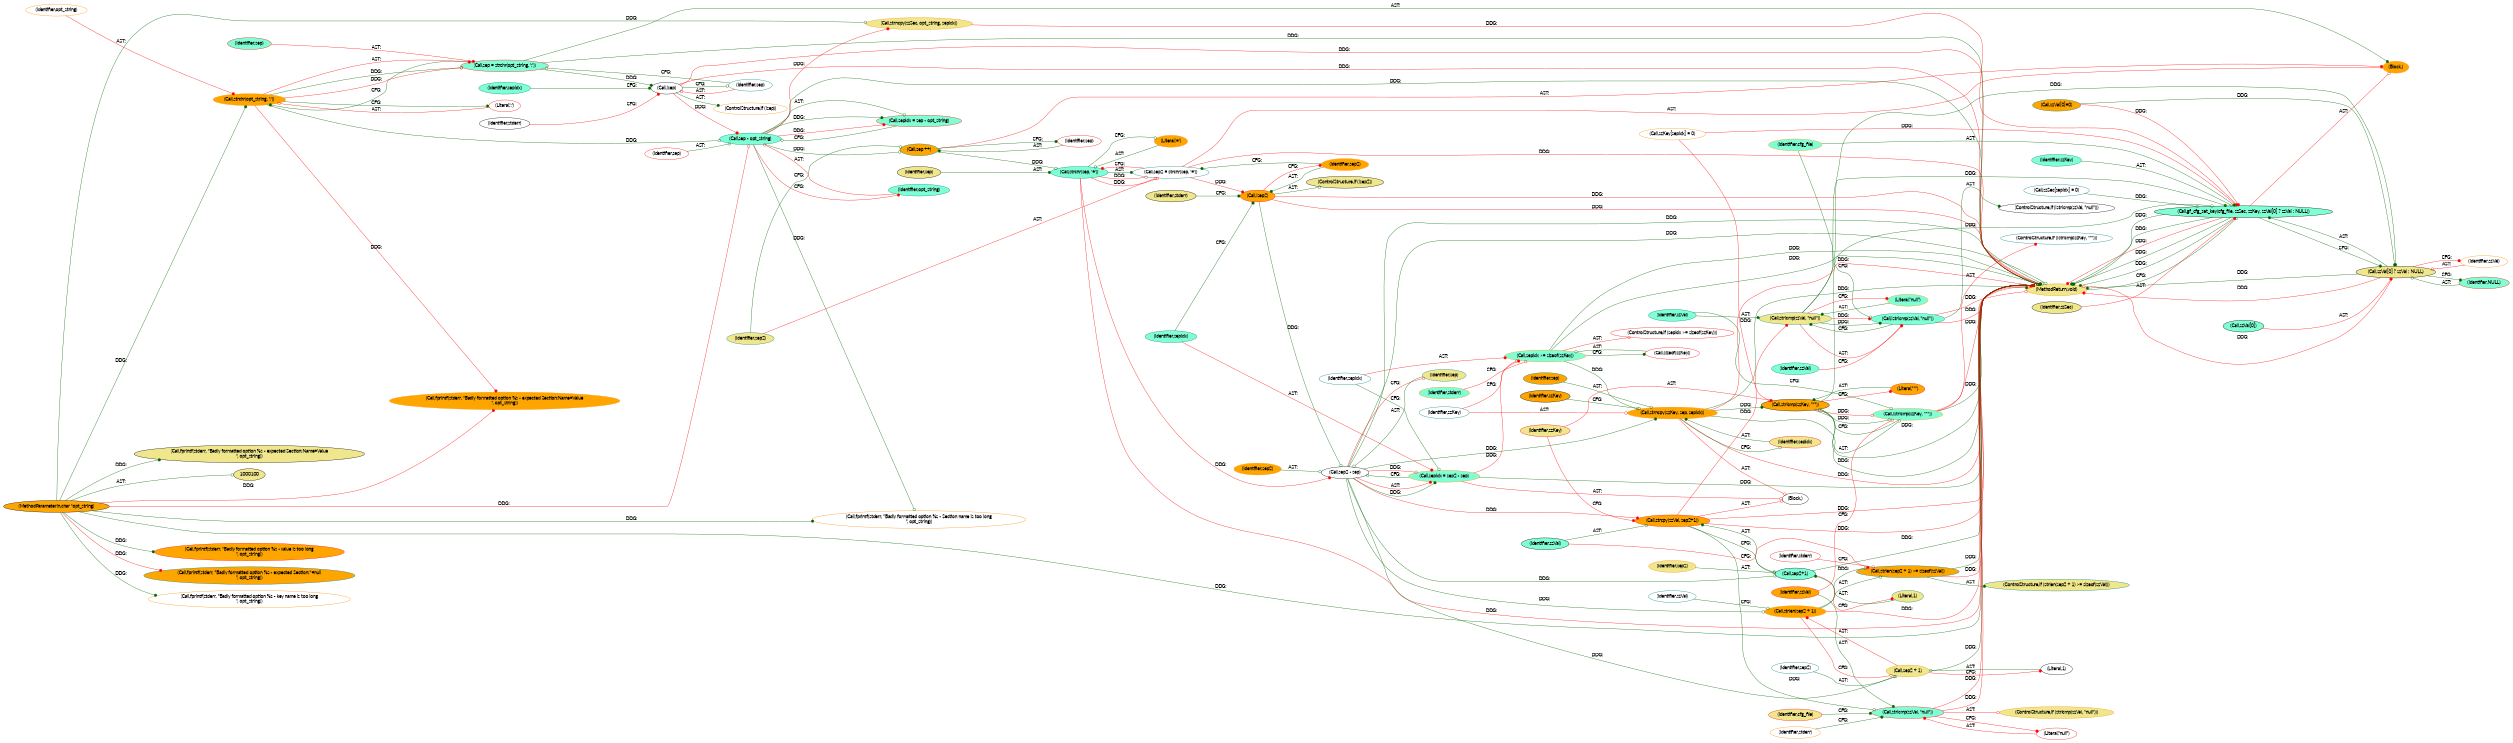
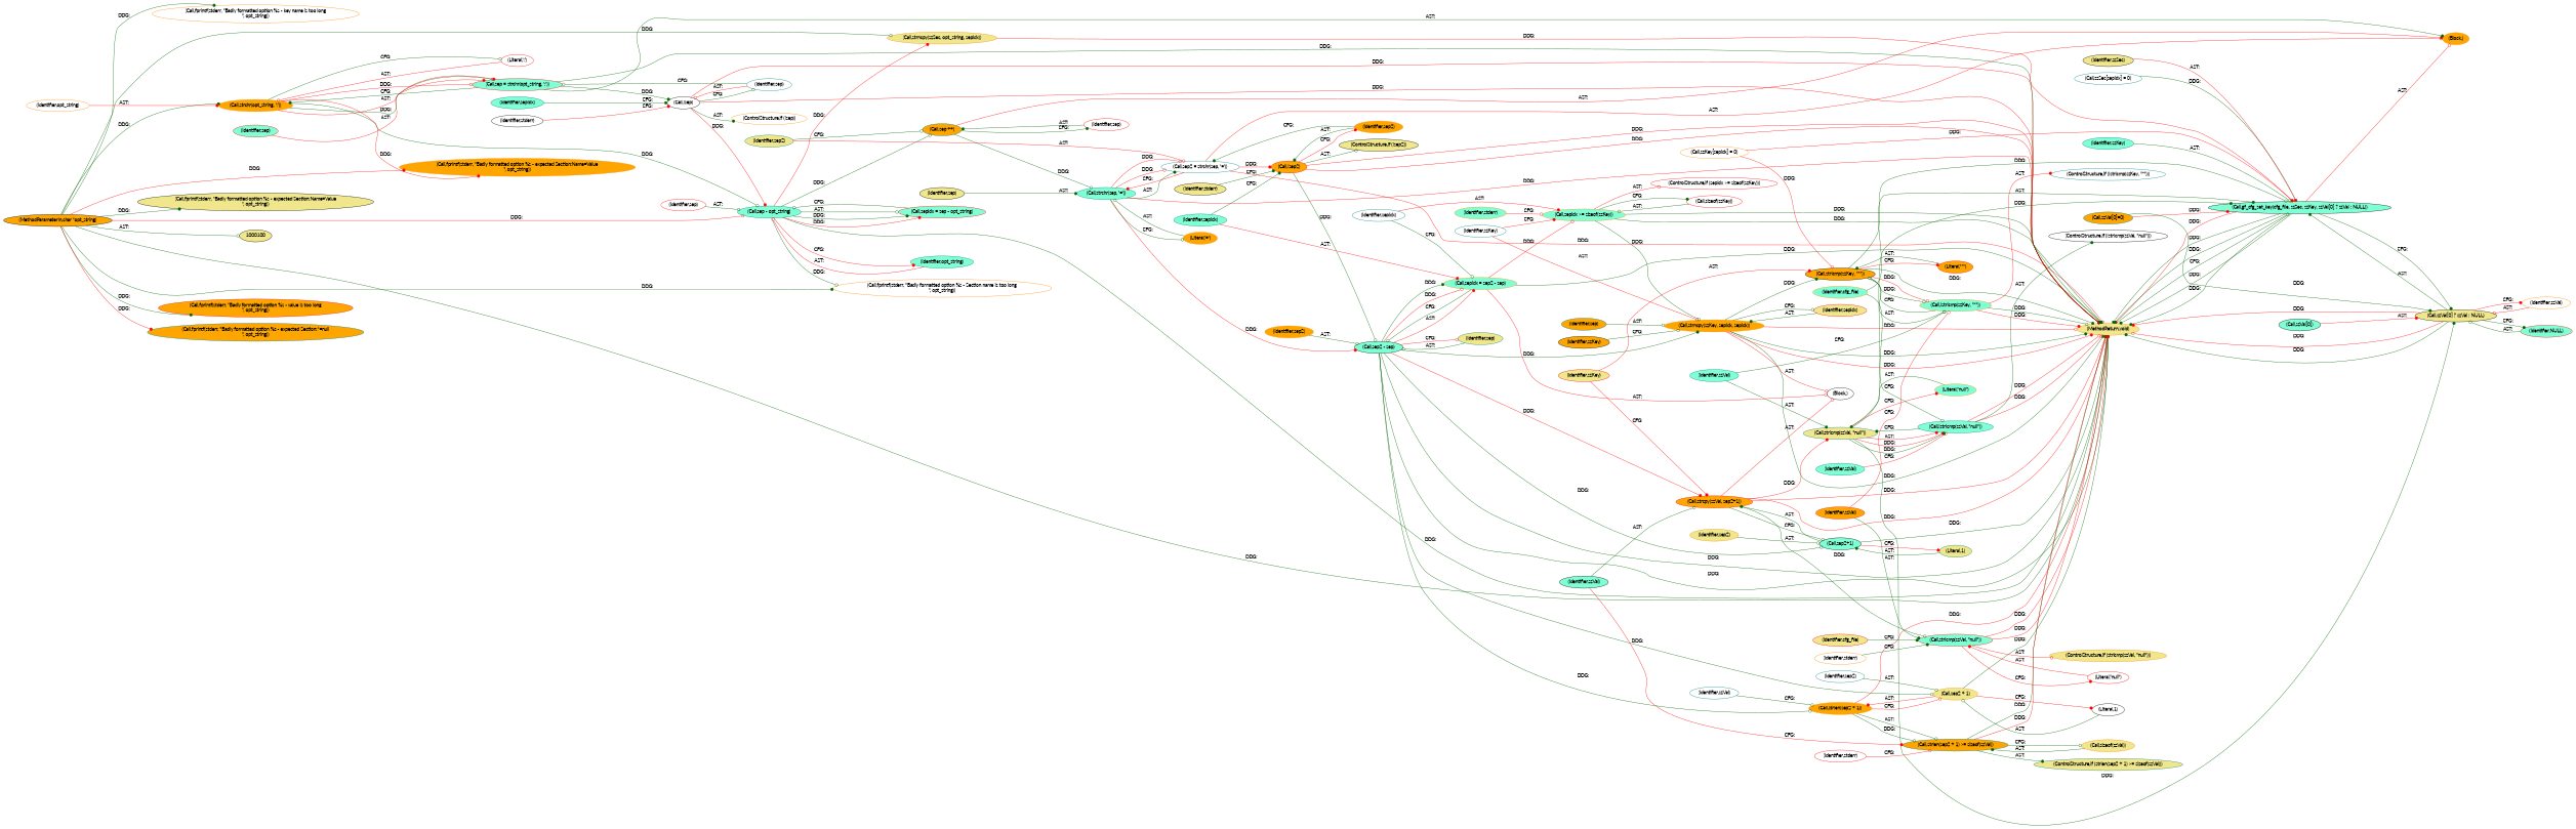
  digraph {
    fontname=Lato
    rankdir=LR
    node [color=teal fillcolor=white fontname=Lato style=filled]
    edge [arrowhead=dot color=darkgreen fontname=Lato]
    n1 [fillcolor=aquamarine label="(Call,strchr(sep, '='))"]
    n2 [label="(Call,sep2 = strchr(sep, '='))"]
-   n3 [color=black label="(Call,sep2 - sep)"]
+   n3 [color=black fillcolor=aquamarine label="(Call,sep2 - sep)"]
    n4 [color=darkorange fillcolor=khaki label="(MethodReturn,void)"]
    n5 [color=darkorange fillcolor=orange label="(Literal,'=')"]
    n6 [color=darkorange fillcolor=orange label="(Block,)"]
    n7 [color=red fillcolor=orange label="(Call,!sep2)"]
    n8 [color=darkorange fillcolor=aquamarine label="(Call,sepIdx = sep2 - sep)"]
-   n9 [color=darkorange fillcolor=orange label="(Call,strncpy(szKey, sep, sepIdx))"]
+   n9 [color=darkorange fillcolor=orange label="(Call,strncpy(szKey, sepIdx, sepIdx))"]
    n10 [color=darkorange fillcolor=orange label="(Call,strlen(sep2 + 1))"]
    n11 [color=darkorange fillcolor=khaki label="(Call,sep2 + 1)"]
    n12 [color=red fillcolor=orange label="(Call,strcpy(szVal, sep2+1))"]
    n13 [color=black fillcolor=aquamarine label="(Call,sep2+1)"]
    n14 [fillcolor=khaki label="(Identifier,sep)"]
    n15 [color=black fillcolor=aquamarine label="(Call,gf_cfg_set_key(cfg_file, szSec, szKey, szVal[0] ? szVal : NULL))"]
    n16 [fillcolor=orange label="(Call,sep ++)"]
    n17 [color=red label="(Identifier,sep)"]
    n18 [fillcolor=aquamarine label="(Call,sep - opt_string)"]
    n19 [color=red fillcolor=aquamarine label="(Call,sepIdx = sep - opt_string)"]
    n20 [color=darkorange label="(Call,fprintf(stderr, \"Badly formatted option %s - Section name is too long\n\", opt_string))"]
    n21 [color=darkorange fillcolor=khaki label="(Call,strncpy(szSec, opt_string, sepIdx))"]
    n22 [fillcolor=aquamarine label="(Identifier,opt_string)"]
    n23 [color=black label="(Call,!sep)"]
    n24 [label="(Identifier,sep)"]
    n25 [color=darkorange label="(ControlStructure,if (!sep))"]
    n26 [color=red fillcolor=aquamarine label="(Call,sep = strchr(opt_string, ':'))"]
    n27 [color=darkorange fillcolor=orange label="(Call,strchr(opt_string, ':'))"]
    n28 [color=darkorange fillcolor=orange label="(Call,fprintf(stderr, \"Badly formatted option %s - expected Section:Name=Value\n\", opt_string))"]
    n29 [color=red label="(Literal,':')"]
    n30 [color=black fillcolor=orange label="(MethodParameterIn,char *opt_string)"]
    n31 [color=red fillcolor=orange label="(Call,fprintf(stderr, \"Badly formatted option %s - value is too long\n\", opt_string))"]
    n32 [fillcolor=orange label="(Call,fprintf(stderr, \"Badly formatted option %s - expected Section:*=null\n\", opt_string))"]
    n33 [color=darkorange label="(Call,fprintf(stderr, \"Badly formatted option %s - key name is too long\n\", opt_string))"]
    n34 [color=black fillcolor=khaki label="(Call,fprintf(stderr, \"Badly formatted option %s - expected Section:Name=Value\n\", opt_string))"]
    1000100 [color=black fillcolor=khaki]
    n36 [color=darkorange fillcolor=orange label="(Identifier,sep2)"]
    n37 [color=black fillcolor=khaki label="(ControlStructure,if (!sep2))"]
    n38 [color=darkorange fillcolor=aquamarine label="(Call,sepIdx >= sizeof(szKey))"]
    n39 [color=black label="(Block,)"]
    n40 [color=black fillcolor=orange label="(Call,stricmp(szKey, \"*\"))"]
    n41 [color=red fillcolor=khaki label="(Identifier,sepIdx)"]
    n42 [fillcolor=orange label="(Call,strlen(sep2 + 1) >= sizeof(szVal))"]
    n43 [color=black label="(Literal,1)"]
    n44 [color=red fillcolor=aquamarine label="(Call,stricmp(szVal, \"null\"))"]
    n45 [fillcolor=khaki label="(Call,stricmp(szVal, \"null\"))"]
    n46 [fillcolor=khaki label="(Literal,1)"]
    n47 [color=red label="(Call,sizeof(szKey))"]
    n48 [color=red label="(ControlStructure,if (sepIdx >= sizeof(szKey)))"]
    n49 [color=darkorange fillcolor=aquamarine label="(Call,!stricmp(szKey, \"*\"))"]
    n50 [color=red fillcolor=orange label="(Literal,\"*\")"]
    n51 [label="(ControlStructure,if (!stricmp(szKey, \"*\")))"]
    n52 [color=black fillcolor=khaki label="(Call,szVal[0] ? szVal : NULL)"]
    n53 [color=darkorange label="(Identifier,szVal)"]
    n54 [color=red fillcolor=aquamarine label="(Identifier,NULL)"]
+   n55 [color=darkorange fillcolor=khaki label="(Call,sizeof(szVal))"]
    n56 [fillcolor=khaki label="(ControlStructure,if (strlen(sep2 + 1) >= sizeof(szVal)))"]
    n57 [color=darkorange fillcolor=khaki label="(ControlStructure,if (stricmp(szVal, \"null\")))"]
    n58 [color=red label="(Literal,\"null\")"]
    n59 [fillcolor=aquamarine label="(Call,!stricmp(szVal, \"null\"))"]
    n60 [color=darkorange fillcolor=aquamarine label="(Literal,\"null\")"]
    n61 [color=black label="(ControlStructure,if (!stricmp(szVal, \"null\")))"]
    n62 [color=black label="(Identifier,stderr)"]
    n63 [color=darkorange label="(Call,szKey[sepIdx] = 0)"]
    n64 [color=red label="(Identifier,sep)"]
    n65 [color=red fillcolor=aquamarine label="(Identifier,sep)"]
    n66 [color=darkorange fillcolor=aquamarine label="(Identifier,stderr)"]
    n67 [fillcolor=orange label="(Identifier,sep)"]
    n68 [label="(Identifier,szVal)"]
    n69 [color=darkorange fillcolor=khaki label="(Identifier,sep2)"]
    n70 [fillcolor=aquamarine label="(Identifier,sepIdx)"]
    n71 [fillcolor=khaki label="(Identifier,sep2)"]
    n72 [label="(Call,szSec[sepIdx] = 0)"]
    n73 [color=black fillcolor=orange label="(Identifier,szKey)"]
    n74 [fillcolor=aquamarine label="(Identifier,szKey)"]
    n75 [color=red fillcolor=khaki label="(Identifier,cfg_file)"]
    n76 [color=black fillcolor=khaki label="(Identifier,sep)"]
    n77 [color=black fillcolor=khaki label="(Identifier,stderr)"]
    n78 [label="(Identifier,szKey)"]
    n79 [fillcolor=aquamarine label="(Identifier,szVal)"]
    n80 [color=black fillcolor=khaki label="(Identifier,szSec)"]
    n81 [color=darkorange fillcolor=orange label="(Identifier,sep2)"]
    n82 [label="(Identifier,sep2)"]
    n83 [color=darkorange label="(Identifier,stderr)"]
    n84 [color=black fillcolor=aquamarine label="(Identifier,szVal)"]
    n85 [fillcolor=aquamarine label="(Identifier,szVal)"]
    n86 [fillcolor=aquamarine label="(Identifier,sepIdx)"]
    n87 [color=black fillcolor=aquamarine label="(Call,szVal[0])"]
    n88 [label="(Identifier,sepIdx)"]
    n89 [color=red fillcolor=orange label="(Identifier,szVal)"]
    n90 [color=red fillcolor=khaki label="(Identifier,szKey)"]
    n91 [color=darkorange label="(Identifier,opt_string)"]
    n92 [fillcolor=orange label="(Call,szVal[0]=0)"]
    n93 [color=darkorange fillcolor=aquamarine label="(Identifier,cfg_file)"]
    n94 [color=red label="(Identifier,stderr)"]
    n1 -> n2 [label="AST: "]
    n1 -> n2 [arrowhead=odot color=red label="DDG: "]
    n1 -> n2 [arrowhead=odot color=red label="DDG: "]
    n1 -> n3 [color=red label="DDG: "]
    n1 -> n4 [arrowhead=odot color=red label="DDG: "]
    n1 -> n5 [arrowhead=odot label="CFG: "]
    n2 -> n1 [color=red label="CFG: "]
    n2 -> n4 [arrowhead=odot color=red label="DDG: "]
    n2 -> n6 [arrowhead=odot color=red label="AST: "]
    n2 -> n7 [color=red label="DDG: "]
    n3 -> n4 [arrowhead=odot label="DDG: "]
    n3 -> n4 [arrowhead=odot label="DDG: "]
    n3 -> n8 [color=red label="AST: "]
    n3 -> n8 [label="DDG: "]
    n3 -> n8 [arrowhead=odot color=red label="DDG: "]
    n3 -> n9 [label="DDG: "]
    n3 -> n10 [arrowhead=odot label="DDG: "]
    n3 -> n11 [arrowhead=odot label="DDG: "]
    n3 -> n12 [color=red label="DDG: "]
    n3 -> n13 [arrowhead=odot label="DDG: "]
    n3 -> n14 [arrowhead=odot color=red label="CFG: "]
    n4 -> n15 [arrowhead=odot label="CFG: "]
    n5 -> n1 [arrowhead=odot label="AST: "]
    n7 -> n3 [arrowhead=odot label="DDG: "]
    n7 -> n4 [color=red label="DDG: "]
    n7 -> n4 [arrowhead=odot color=red label="DDG: "]
    n7 -> n36 [color=red label="CFG: "]
    n7 -> n37 [arrowhead=odot label="AST: "]
    n8 -> n3 [arrowhead=odot label="CFG: "]
    n8 -> n4 [label="DDG: "]
    n8 -> n38 [arrowhead=odot color=red label="DDG: "]
    n8 -> n39 [arrowhead=odot color=red label="AST: "]
    n9 -> n4 [label="DDG: "]
    n9 -> n4 [arrowhead=odot color=red label="DDG: "]
    n9 -> n4 [label="DDG: "]
    n9 -> n4 [color=red label="DDG: "]
    n9 -> n39 [arrowhead=odot color=red label="AST: "]
    n9 -> n40 [label="DDG: "]
    n9 -> n41 [arrowhead=odot label="CFG: "]
    n10 -> n4 [color=red label="DDG: "]
    n10 -> n11 [arrowhead=odot color=red label="CFG: "]
    n10 -> n42 [arrowhead=odot label="AST: "]
    n10 -> n42 [arrowhead=odot label="DDG: "]
    n11 -> n4 [label="DDG: "]
    n11 -> n10 [color=red label="AST: "]
    n11 -> n43 [color=red label="CFG: "]
    n12 -> n4 [color=red label="DDG: "]
    n12 -> n4 [color=red label="DDG: "]
    n12 -> n13 [arrowhead=odot label="CFG: "]
    n12 -> n39 [arrowhead=odot color=red label="AST: "]
    n12 -> n44 [arrowhead=odot label="DDG: "]
    n12 -> n45 [color=red label="DDG: "]
    n13 -> n4 [arrowhead=odot label="DDG: "]
    n13 -> n12 [label="AST: "]
    n13 -> n46 [color=red label="CFG: "]
    n14 -> n3 [arrowhead=odot label="AST: "]
    n15 -> n4 [label="DDG: "]
    n15 -> n4 [label="DDG: "]
    n15 -> n4 [color=red label="DDG: "]
    n15 -> n4 [label="DDG: "]
    n15 -> n4 [label="DDG: "]
    n15 -> n6 [arrowhead=odot color=red label="AST: "]
    n15 -> n52 [label="CFG: "]
    n16 -> n1 [arrowhead=odot label="DDG: "]
    n16 -> n6 [color=red label="AST: "]
    n16 -> n17 [label="CFG: "]
    n17 -> n16 [label="AST: "]
    n18 -> n4 [arrowhead=odot label="DDG: "]
    n18 -> n16 [arrowhead=odot label="DDG: "]
    n18 -> n19 [arrowhead=odot label="AST: "]
    n18 -> n19 [label="DDG: "]
    n18 -> n19 [color=red label="DDG: "]
    n18 -> n20 [arrowhead=odot label="DDG: "]
    n18 -> n21 [color=red label="DDG: "]
    n18 -> n22 [color=red label="CFG: "]
    n19 -> n18 [arrowhead=odot label="CFG: "]
    n21 -> n15 [color=red label="DDG: "]
    n22 -> n18 [arrowhead=odot color=red label="AST: "]
    n23 -> n4 [arrowhead=odot color=red label="DDG: "]
    n23 -> n4 [arrowhead=odot color=red label="DDG: "]
    n23 -> n18 [color=red label="DDG: "]
    n23 -> n24 [arrowhead=odot label="CFG: "]
    n23 -> n25 [label="AST: "]
    n24 -> n23 [arrowhead=odot color=red label="AST: "]
    n24 -> n26 [arrowhead=odot label="CFG: "]
    n26 -> n4 [arrowhead=odot label="DDG: "]
    n26 -> n6 [label="AST: "]
    n26 -> n23 [label="DDG: "]
    n26 -> n27 [label="CFG: "]
    n27 -> n18 [arrowhead=odot label="DDG: "]
    n27 -> n26 [color=red label="AST: "]
    n27 -> n26 [arrowhead=odot label="DDG: "]
    n27 -> n26 [arrowhead=odot color=red label="DDG: "]
    n27 -> n28 [color=red label="DDG: "]
-   n27 -> n29 [label="CFG: "]
+   n27 -> n29 [arrowhead=odot label="CFG: "]
    n29 -> n27 [arrowhead=odot color=red label="AST: "]
    n30 -> n4 [label="DDG: "]
    n30 -> n18 [arrowhead=odot color=red label="DDG: "]
    n30 -> n20 [label="DDG: "]
    n30 -> n21 [arrowhead=odot label="DDG: "]
    n30 -> n27 [label="DDG: "]
    n30 -> n28 [color=red label="DDG: "]
    n30 -> n31 [label="DDG: "]
    n30 -> n32 [color=red label="DDG: "]
    n30 -> n33 [label="DDG: "]
    n30 -> n34 [label="DDG: "]
    n30 -> 1000100 [arrowhead=odot label="AST: "]
    n36 -> n2 [label="CFG: "]
    n36 -> n7 [label="AST: "]
    n38 -> n4 [label="DDG: "]
    n38 -> n4 [label="DDG: "]
    n38 -> n9 [arrowhead=odot label="DDG: "]
    n38 -> n47 [label="CFG: "]
    n38 -> n48 [arrowhead=odot color=red label="AST: "]
    n40 -> n4 [label="DDG: "]
    n40 -> n15 [arrowhead=odot label="DDG: "]
    n40 -> n49 [arrowhead=odot label="AST: "]
    n40 -> n49 [arrowhead=odot color=red label="DDG: "]
    n40 -> n49 [arrowhead=odot label="DDG: "]
    n40 -> n50 [color=red label="CFG: "]
    n41 -> n9 [label="AST: "]
    n42 -> n4 [label="DDG: "]
    n42 -> n4 [arrowhead=odot color=red label="DDG: "]
+   n42 -> n55 [arrowhead=odot label="CFG: "]
    n42 -> n56 [label="AST: "]
    n43 -> n11 [arrowhead=odot label="AST: "]
    n44 -> n4 [color=red label="DDG: "]
    n44 -> n4 [arrowhead=odot color=red label="DDG: "]
    n44 -> n57 [arrowhead=odot color=red label="AST: "]
    n44 -> n58 [color=red label="CFG: "]
    n45 -> n15 [label="DDG: "]
    n45 -> n52 [label="DDG: "]
    n45 -> n59 [color=red label="AST: "]
    n45 -> n59 [color=red label="DDG: "]
    n45 -> n59 [label="DDG: "]
    n45 -> n60 [color=red label="CFG: "]
    n46 -> n13 [label="AST: "]
    n47 -> n38 [arrowhead=odot label="AST: "]
    n49 -> n4 [color=red label="DDG: "]
    n49 -> n4 [arrowhead=odot label="DDG: "]
    n49 -> n40 [arrowhead=odot label="CFG: "]
    n49 -> n51 [color=red label="AST: "]
    n50 -> n40 [label="AST: "]
    n52 -> n4 [arrowhead=odot color=red label="DDG: "]
    n52 -> n4 [label="DDG: "]
    n52 -> n4 [color=red label="DDG: "]
    n52 -> n15 [label="AST: "]
    n52 -> n53 [color=red label="CFG: "]
    n52 -> n54 [label="CFG: "]
    n53 -> n52 [arrowhead=odot color=red label="AST: "]
    n54 -> n52 [arrowhead=odot label="AST: "]
+   n55 -> n42 [label="AST: "]
    n58 -> n44 [color=red label="AST: "]
    n59 -> n4 [arrowhead=odot color=red label="DDG: "]
    n59 -> n4 [arrowhead=odot color=red label="DDG: "]
    n59 -> n45 [label="CFG: "]
    n59 -> n61 [label="AST: "]
    n60 -> n45 [label="AST: "]
    n62 -> n23 [color=red label="CFG: "]
    n63 -> n15 [arrowhead=odot color=red label="DDG: "]
    n63 -> n40 [arrowhead=odot color=red label="DDG: "]
    n64 -> n18 [arrowhead=odot label="AST: "]
    n65 -> n26 [color=red label="AST: "]
    n66 -> n38 [arrowhead=odot color=red label="CFG: "]
    n67 -> n9 [arrowhead=odot label="AST: "]
    n68 -> n10 [arrowhead=odot label="CFG: "]
    n69 -> n13 [arrowhead=odot label="AST: "]
    n70 -> n7 [label="CFG: "]
    n70 -> n8 [color=red label="AST: "]
    n71 -> n2 [arrowhead=odot color=red label="AST: "]
    n71 -> n16 [arrowhead=odot label="CFG: "]
    n72 -> n15 [arrowhead=odot label="DDG: "]
    n73 -> n9 [arrowhead=odot label="CFG: "]
    n74 -> n15 [arrowhead=odot label="AST: "]
    n75 -> n44 [label="CFG: "]
    n76 -> n1 [label="AST: "]
    n77 -> n7 [label="CFG: "]
    n78 -> n9 [arrowhead=odot color=red label="AST: "]
    n78 -> n38 [color=red label="CFG: "]
    n79 -> n45 [label="AST: "]
    n79 -> n49 [arrowhead=odot label="CFG: "]
    n80 -> n15 [color=red label="AST: "]
    n81 -> n3 [arrowhead=odot label="AST: "]
    n82 -> n11 [arrowhead=odot label="AST: "]
    n83 -> n44 [label="CFG: "]
    n84 -> n12 [arrowhead=odot label="AST: "]
    n84 -> n42 [color=red label="CFG: "]
    n85 -> n59 [arrowhead=odot color=red label="CFG: "]
    n86 -> n23 [label="CFG: "]
    n87 -> n52 [color=red label="AST: "]
    n88 -> n8 [arrowhead=odot label="CFG: "]
    n88 -> n38 [color=red label="AST: "]
    n89 -> n44 [label="AST: "]
    n89 -> n49 [arrowhead=odot color=red label="CFG: "]
    n90 -> n12 [color=red label="CFG: "]
    n90 -> n40 [color=red label="AST: "]
    n91 -> n27 [color=red label="AST: "]
    n92 -> n15 [color=red label="DDG: "]
    n92 -> n52 [label="DDG: "]
    n93 -> n15 [label="AST: "]
    n93 -> n59 [arrowhead=odot label="CFG: "]
    n94 -> n42 [arrowhead=odot color=red label="CFG: "]
  }
